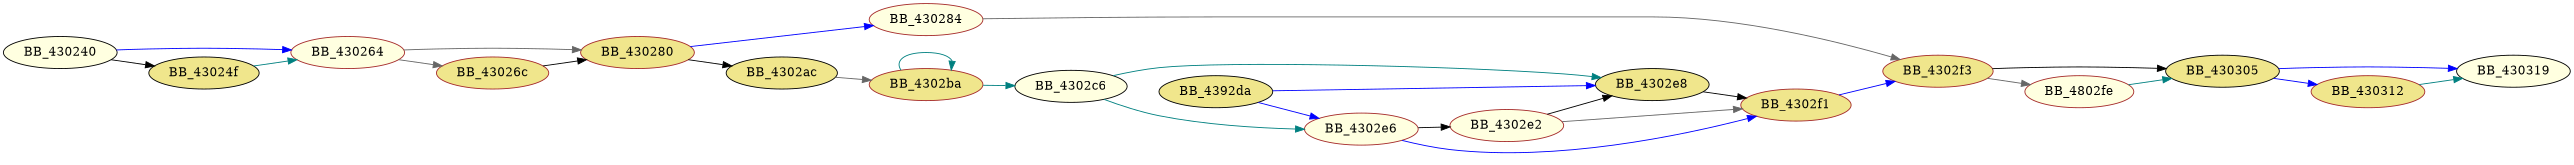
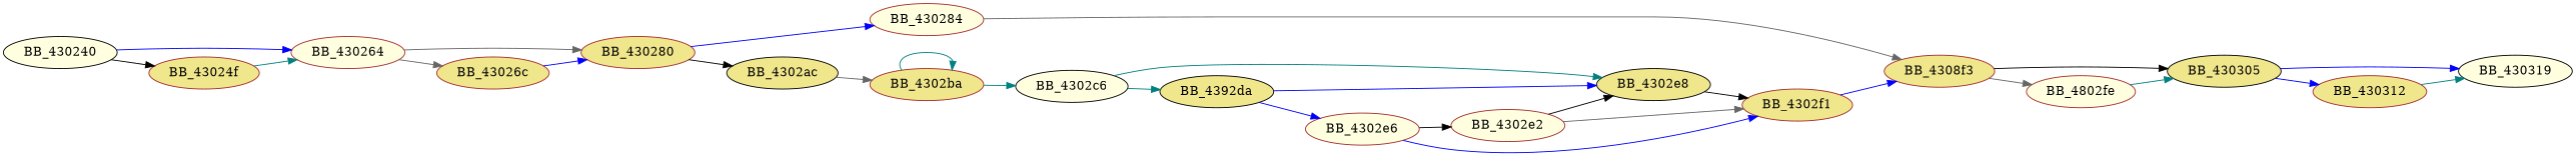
  digraph {
    rankdir=LR
    node [color=brown fillcolor=khaki style=filled]
    edge [color=blue]
    BB_430240 [color=black fillcolor=lightyellow]
-   BB_43024f [color=black]
+   BB_43024f
    BB_430264 [fillcolor=lightyellow]
    BB_43026c
    BB_430280
    BB_430284 [fillcolor=lightyellow]
    BB_4302ac [color=black]
-   BB_4302f3
+   BB_4302f3 [label=BB_4308f3]
    BB_4302ba
    n10 [fillcolor=lightyellow label=BB_4802fe]
    BB_430305 [color=black]
    BB_4302c6 [color=black fillcolor=lightyellow]
    BB_430312
    BB_430319 [color=black fillcolor=lightyellow]
    n15 [color=black label=BB_4392da]
    BB_4302e8 [color=black]
    n17 [fillcolor=lightyellow label=BB_4302e6]
    BB_4302f1
    BB_4302e2 [fillcolor=lightyellow]
    BB_430240 -> BB_43024f [color=black]
    BB_430240 -> BB_430264
    BB_43024f -> BB_430264 [color=teal]
    BB_430264 -> BB_43026c [color=gray40]
    BB_430264 -> BB_430280 [color=gray40]
-   BB_43026c -> BB_430280 [color=black]
+   BB_43026c -> BB_430280
    BB_430280 -> BB_430284
    BB_430280 -> BB_4302ac [color=black]
    BB_430284 -> BB_4302f3 [color=gray40]
    BB_4302ac -> BB_4302ba [color=gray40]
    BB_4302f3 -> n10 [color=gray40]
    BB_4302f3 -> BB_430305 [color=black]
    BB_4302ba -> BB_4302ba [color=teal]
    BB_4302ba -> BB_4302c6 [color=teal]
    n10 -> BB_430305 [color=teal]
    BB_430305 -> BB_430312
    BB_430305 -> BB_430319
-   BB_4302c6 -> n17 [color=teal]
+   BB_4302c6 -> n15 [color=teal]
    BB_4302c6 -> BB_4302e8 [color=teal]
    BB_430312 -> BB_430319 [color=teal]
    n15 -> BB_4302e8
    n15 -> n17
    BB_4302e8 -> BB_4302f1 [color=black]
    n17 -> BB_4302f1
    n17 -> BB_4302e2 [color=black]
    BB_4302f1 -> BB_4302f3
    BB_4302e2 -> BB_4302e8 [color=black]
    BB_4302e2 -> BB_4302f1 [color=gray40]
  }
